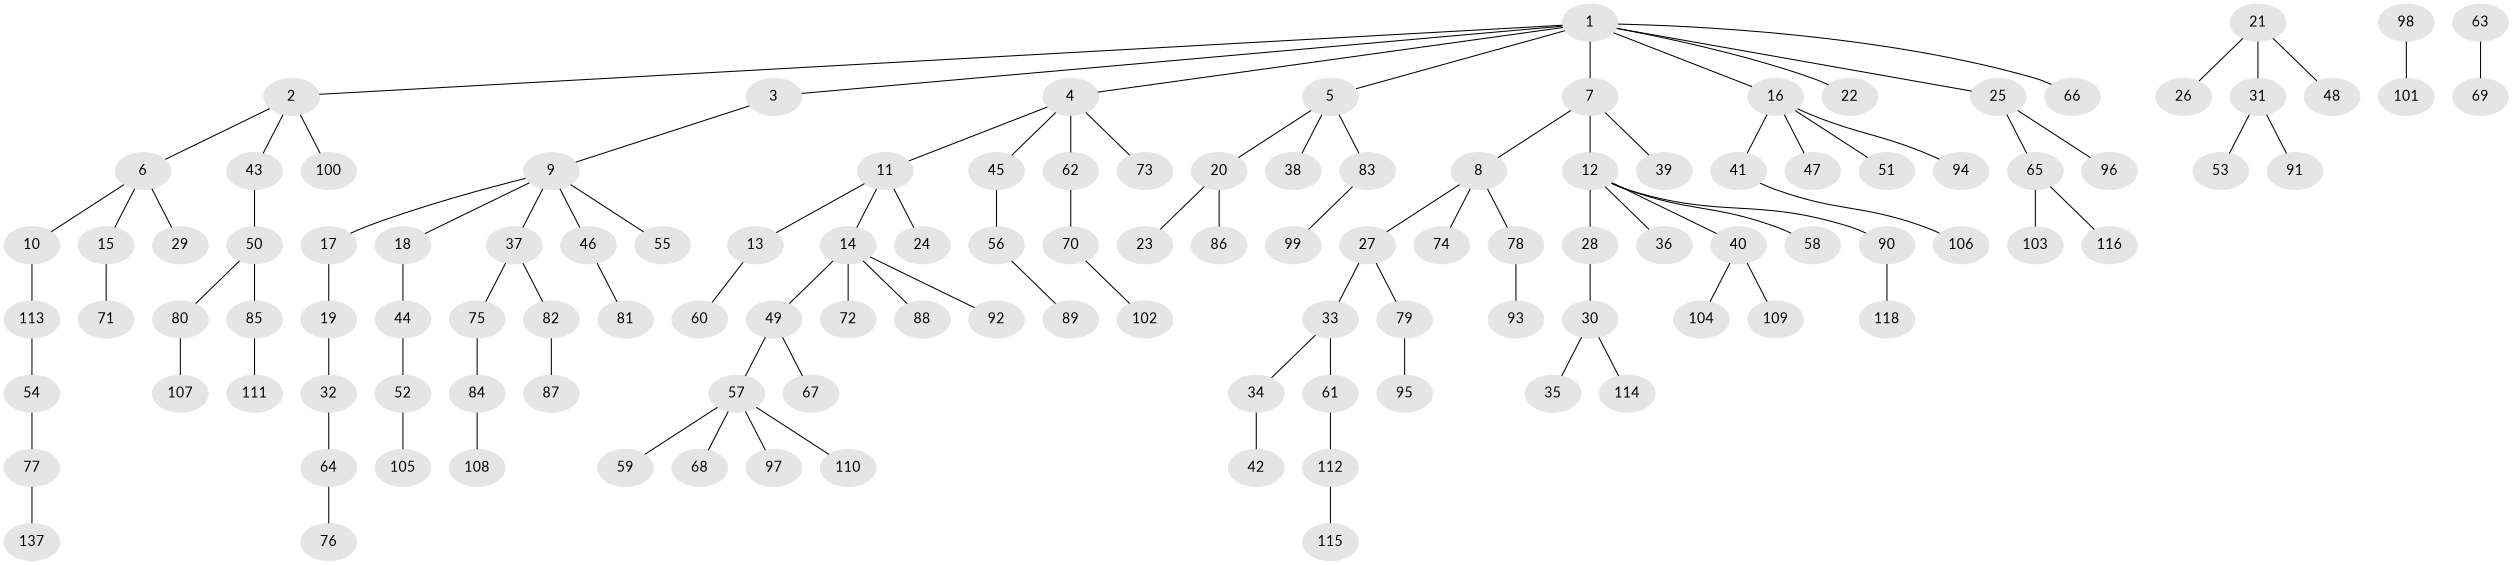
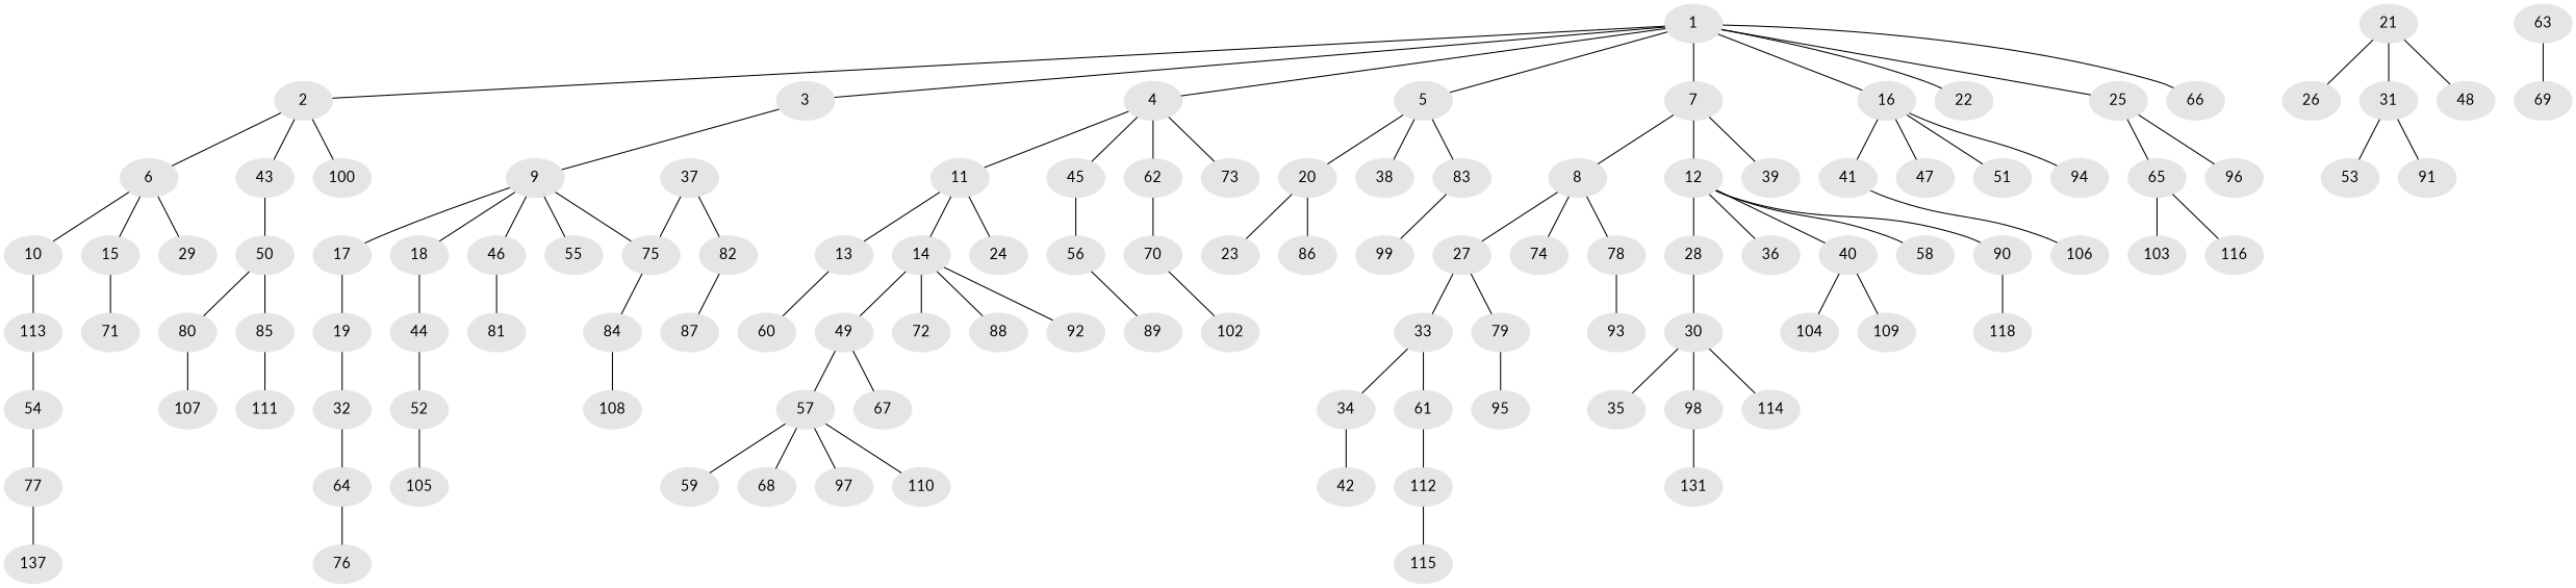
  graph {
    fontname=Lato
    node [color=gray90 fontname=Lato style=filled]
    edge [fontname=Lato]
    1
    2
    3
    4
    5
    7
    16
    22
    25
    66
    6
    43
    100
    9
    11
    45
    62
    73
    20
    38
    83
    8
    12
    39
    41
    47
    51
    94
    65
    96
    10
    15
    29
    50
    17
    18
    37
    46
    55
    13
    14
    24
    56
    70
    23
    86
    99
    113
    71
    27
    74
    78
    28
    36
    40
    58
    90
    33
    79
    93
    19
    44
    75
    82
    81
    21
    26
    31
    48
    54
    77
    60
    49
    72
    88
    92
    30
    104
    109
    118
    57
    67
    106
    32
    52
    64
    53
    91
    103
    116
    34
    61
    95
    35
    98
    114
-   101
+   101 [label=131]
    76
    42
    112
    84
    87
    80
    85
    105
    89
    59
    68
    97
    110
    107
    111
    n113 [label=137]
    115
    63
    69
    102
    108
    1 -- 2
    1 -- 3
    1 -- 4
    1 -- 5
    1 -- 7
    1 -- 16
    1 -- 22
    1 -- 25
    1 -- 66
    2 -- 6
    2 -- 43
    2 -- 100
    3 -- 9
    4 -- 11
    4 -- 45
    4 -- 62
    4 -- 73
    5 -- 20
    5 -- 38
    5 -- 83
    7 -- 8
    7 -- 12
    7 -- 39
    16 -- 41
    16 -- 47
    16 -- 51
    16 -- 94
    25 -- 65
    25 -- 96
    6 -- 10
    6 -- 15
    6 -- 29
    43 -- 50
    9 -- 17
    9 -- 18
-   9 -- 37
+   9 -- 75
    9 -- 46
    9 -- 55
    11 -- 13
    11 -- 14
    11 -- 24
    45 -- 56
    62 -- 70
    20 -- 23
    20 -- 86
    83 -- 99
    8 -- 27
    8 -- 74
    8 -- 78
    12 -- 28
    12 -- 36
    12 -- 40
    12 -- 58
    12 -- 90
    41 -- 106
    65 -- 103
    65 -- 116
    10 -- 113
    15 -- 71
    50 -- 80
    50 -- 85
    17 -- 19
    18 -- 44
    37 -- 75
    37 -- 82
    46 -- 81
    13 -- 60
    14 -- 49
    14 -- 72
    14 -- 88
    14 -- 92
    56 -- 89
    70 -- 102
    113 -- 54
    27 -- 33
    27 -- 79
    78 -- 93
    28 -- 30
    40 -- 104
    40 -- 109
    90 -- 118
    33 -- 34
    33 -- 61
    79 -- 95
    19 -- 32
    44 -- 52
    75 -- 84
    82 -- 87
    21 -- 26
    21 -- 31
    21 -- 48
    31 -- 53
    31 -- 91
    54 -- 77
    77 -- n113
    49 -- 57
    49 -- 67
    30 -- 35
+   30 -- 98
    30 -- 114
    57 -- 59
    57 -- 68
    57 -- 97
    57 -- 110
    32 -- 64
    52 -- 105
    64 -- 76
    34 -- 42
    61 -- 112
    98 -- 101
    112 -- 115
    84 -- 108
    80 -- 107
    85 -- 111
    63 -- 69
  }
